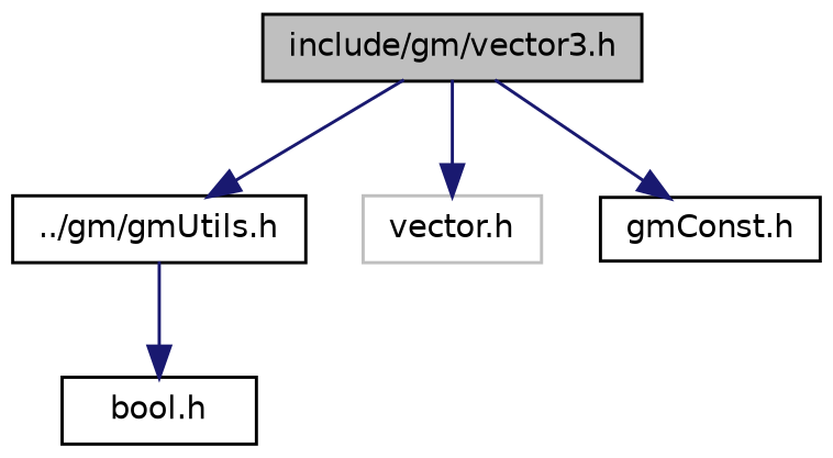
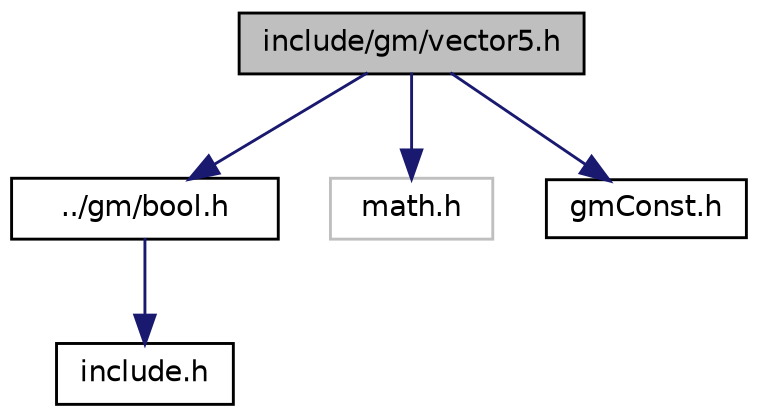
  digraph {
    node [color=black fillcolor=white fontname=Helvetica fontsize=10 shape=record style=filled]
    edge [color=midnightblue fontname=Helvetica fontsize=10 labelfontname=Helvetica labelfontsize=10 style=solid]
-   n1 [fillcolor=grey75 fontcolor=black height=0.2 label="include/gm/vector3.h" width=0.4]
-   n2 [height=0.2 label="../gm/gmUtils.h" width=0.4]
-   n3 [color=grey75 height=0.2 label="vector.h" width=0.4]
+   n1 [fillcolor=grey75 fontcolor=black height=0.2 label="include/gm/vector5.h" width=0.4]
+   n2 [height=0.2 label="../gm/bool.h" width=0.4]
+   n3 [color=grey75 height=0.2 label="math.h" width=0.4]
    n4 [height=0.2 label="gmConst.h" width=0.4]
-   n5 [height=0.2 label="bool.h" width=0.4]
+   n5 [height=0.2 label="include.h" width=0.4]
    n1 -> n2
    n1 -> n3
    n1 -> n4
    n2 -> n5
  }
